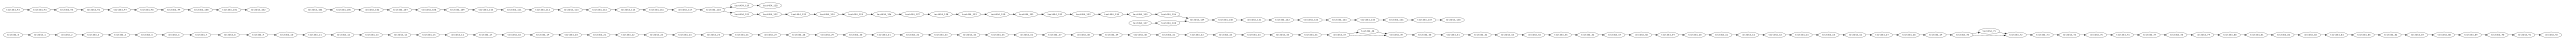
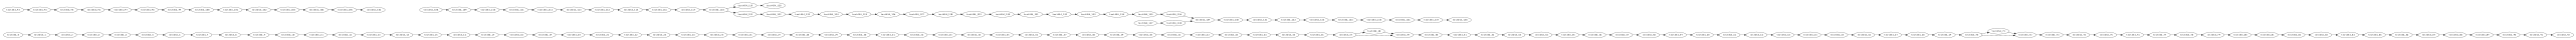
  digraph {
    fontname="IBM Plex Mono"
    rankdir=LR
    node [fontname="IBM Plex Mono"]
    edge [fontname="IBM Plex Mono"]
    test454_0
    test454_1
    test454_2
    test454_3
    test454_4
    test454_5
    test454_6
    test454_7
    test454_8
    test454_9
    test454_10
    test454_11
    test454_12
    test454_13
    test454_14
    test454_15
    test454_16
    test454_17
    test454_18
    test454_19
    test454_20
    test454_21
    test454_22
    test454_23
    test454_24
    test454_25
    test454_26
    test454_27
    test454_28
    test454_29
    test454_30
    test454_31
    test454_32
    test454_33
    test454_34
    test454_35
    test454_36
    test454_37
    test454_38
    test454_39
    test454_40
    test454_41
    test454_42
    test454_43
    n45 [label=test554_44]
    test454_45
    test454_46
    test454_47
    test454_48
    test454_49
    test454_50
    test454_51
    test454_52
    test454_53
    test454_54
    test454_55
    test454_56
    test454_57
    test454_58
    test454_59
    test454_60
    test454_61
    test454_62
    test454_63
    test454_64
    test454_65
    test454_66
    test454_67
    test454_68
    test454_69
    test454_70
    test454_71
    test454_72
    test454_73
    test454_74
    test454_75
    test454_76
    test454_77
    test454_78
    test454_79
    test454_80
    test454_81
    test454_82
    test454_83
    test454_84
    test454_85
    test454_86
    test454_87
    test454_88
    test454_89
    test454_90
    test454_91
    test454_92
    test454_93
    test454_94
    test454_95
    test454_96
    test454_97
    test454_98
    test454_99
    test454_100
    test454_101
    test454_102
+   test454_103
    test454_104
    test454_105
    test454_106
-   test454_107
    test454_108
    test454_109
    test454_110
    test454_111
    test454_112
    test454_113
    test454_114
    test454_115
    test454_116
    test454_117
    test454_118
    test454_119
    test454_121
    test454_120
    test454_122
    test454_123
    test454_124
    test454_125
    test454_126
    test454_127
    test454_128
    test454_129
    test454_130
    test454_131
    test454_132
    test454_133
    test454_134
    test454_135
    test454_136
    test454_139
    test454_137
    test454_138
    test454_140
    test454_141
    test454_142
    test454_143
    test454_144
    test454_145
    test454_146
    test454_147
    test454_148
    test454_0 -> test454_1
    test454_1 -> test454_2
    test454_2 -> test454_3
    test454_3 -> test454_4
    test454_4 -> test454_5
    test454_5 -> test454_6
    test454_6 -> test454_7
    test454_7 -> test454_8
    test454_8 -> test454_9
    test454_9 -> test454_10
    test454_10 -> test454_11
    test454_11 -> test454_12
    test454_12 -> test454_13
    test454_13 -> test454_14
    test454_14 -> test454_15
    test454_15 -> test454_16
    test454_16 -> test454_17
    test454_17 -> test454_18
    test454_18 -> test454_19
    test454_19 -> test454_20
    test454_20 -> test454_21
    test454_21 -> test454_22
    test454_22 -> test454_23
    test454_23 -> test454_24
    test454_24 -> test454_25
    test454_25 -> test454_26
    test454_26 -> test454_27
    test454_27 -> test454_28
    test454_28 -> test454_29
    test454_29 -> test454_30
    test454_30 -> test454_31
    test454_31 -> test454_32
    test454_32 -> test454_33
    test454_33 -> test454_34
    test454_34 -> test454_35
    test454_35 -> test454_36
    test454_36 -> test454_37
    test454_37 -> test454_38
    test454_38 -> test454_39
    test454_39 -> test454_40
    test454_40 -> test454_41
    test454_41 -> test454_42
    test454_42 -> test454_43
    test454_43 -> n45
    n45 -> test454_45
    test454_45 -> test454_46
    test454_46 -> test454_47
    test454_47 -> test454_48
    test454_47 -> test454_49
    test454_48 -> test454_49
    test454_49 -> test454_50
    test454_50 -> test454_51
    test454_51 -> test454_52
    test454_52 -> test454_53
    test454_53 -> test454_54
    test454_54 -> test454_55
    test454_55 -> test454_56
    test454_56 -> test454_57
    test454_57 -> test454_58
    test454_58 -> test454_59
    test454_59 -> test454_60
    test454_60 -> test454_61
    test454_61 -> test454_62
    test454_62 -> test454_63
    test454_63 -> test454_64
    test454_64 -> test454_65
    test454_65 -> test454_66
    test454_66 -> test454_67
    test454_67 -> test454_68
    test454_68 -> test454_69
    test454_69 -> test454_70
    test454_70 -> test454_71
    test454_70 -> test454_72
    test454_71 -> test454_72
    test454_72 -> test454_73
    test454_73 -> test454_74
    test454_74 -> test454_75
    test454_75 -> test454_76
    test454_76 -> test454_77
    test454_77 -> test454_78
    test454_78 -> test454_79
    test454_79 -> test454_80
    test454_80 -> test454_81
    test454_81 -> test454_82
    test454_82 -> test454_83
    test454_83 -> test454_84
    test454_84 -> test454_85
    test454_85 -> test454_86
    test454_86 -> test454_87
    test454_87 -> test454_88
    test454_88 -> test454_89
    test454_89 -> test454_90
    test454_90 -> test454_91
    test454_91 -> test454_92
    test454_93 -> test454_94
    test454_94 -> test454_95
    test454_95 -> test454_96
    test454_96 -> test454_97
    test454_97 -> test454_98
    test454_98 -> test454_99
    test454_99 -> test454_100
    test454_100 -> test454_101
    test454_101 -> test454_102
+   test454_102 -> test454_103
+   test454_103 -> test454_104
    test454_104 -> test454_105
    test454_105 -> test454_106
-   test454_106 -> test454_107
-   test454_107 -> test454_108
    test454_108 -> test454_109
    test454_109 -> test454_110
    test454_110 -> test454_111
    test454_111 -> test454_112
    test454_112 -> test454_113
    test454_113 -> test454_114
    test454_114 -> test454_115
    test454_115 -> test454_116
    test454_116 -> test454_117
    test454_117 -> test454_118
    test454_118 -> test454_119
    test454_118 -> test454_121
    test454_119 -> test454_120
    test454_121 -> test454_122
    test454_122 -> test454_123
    test454_123 -> test454_124
    test454_124 -> test454_125
    test454_125 -> test454_126
    test454_126 -> test454_127
    test454_127 -> test454_128
    test454_128 -> test454_129
    test454_129 -> test454_130
    test454_130 -> test454_131
    test454_131 -> test454_132
    test454_132 -> test454_133
    test454_133 -> test454_134
    test454_134 -> test454_135
    test454_135 -> test454_136
    test454_136 -> test454_139
    test454_139 -> test454_140
    test454_137 -> test454_138
    test454_138 -> test454_139
    test454_140 -> test454_141
    test454_141 -> test454_142
    test454_142 -> test454_143
    test454_143 -> test454_144
    test454_144 -> test454_145
    test454_145 -> test454_146
    test454_146 -> test454_147
    test454_147 -> test454_148
  }
